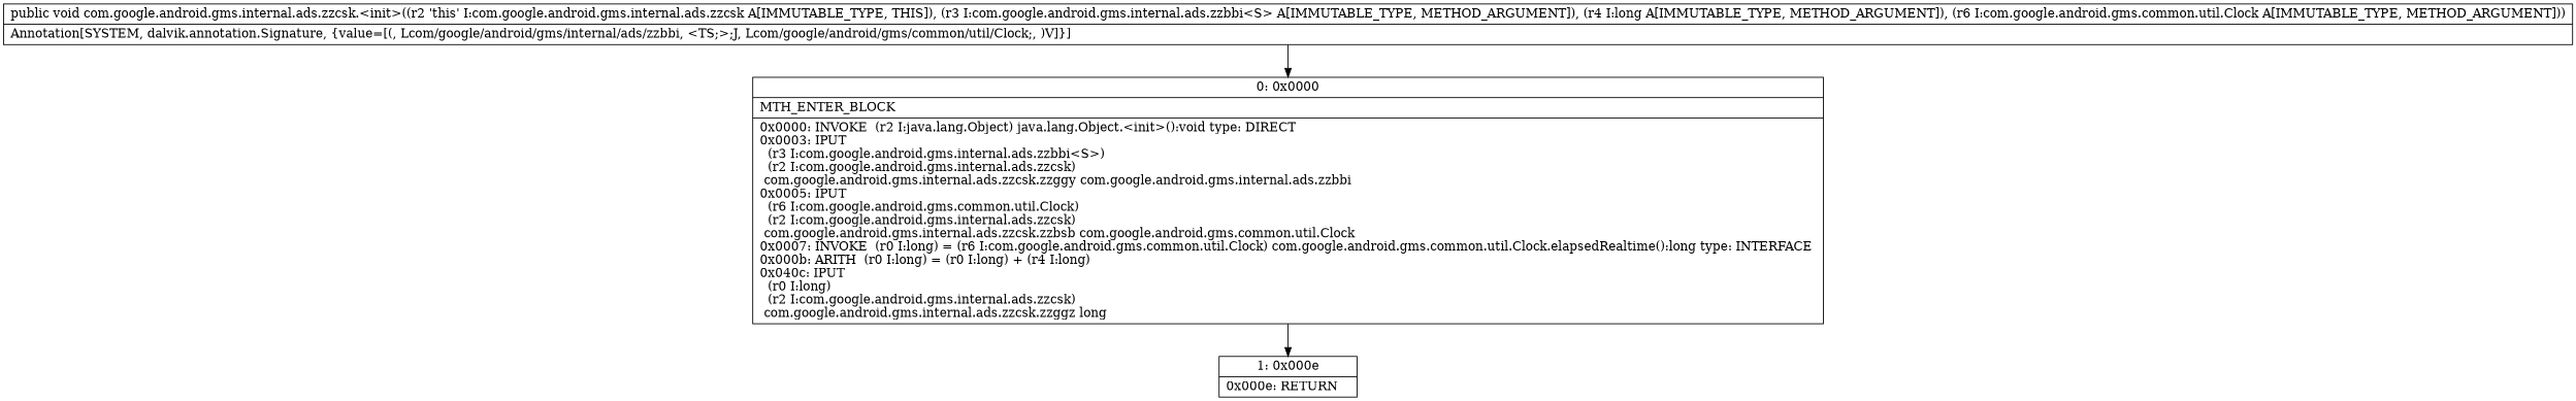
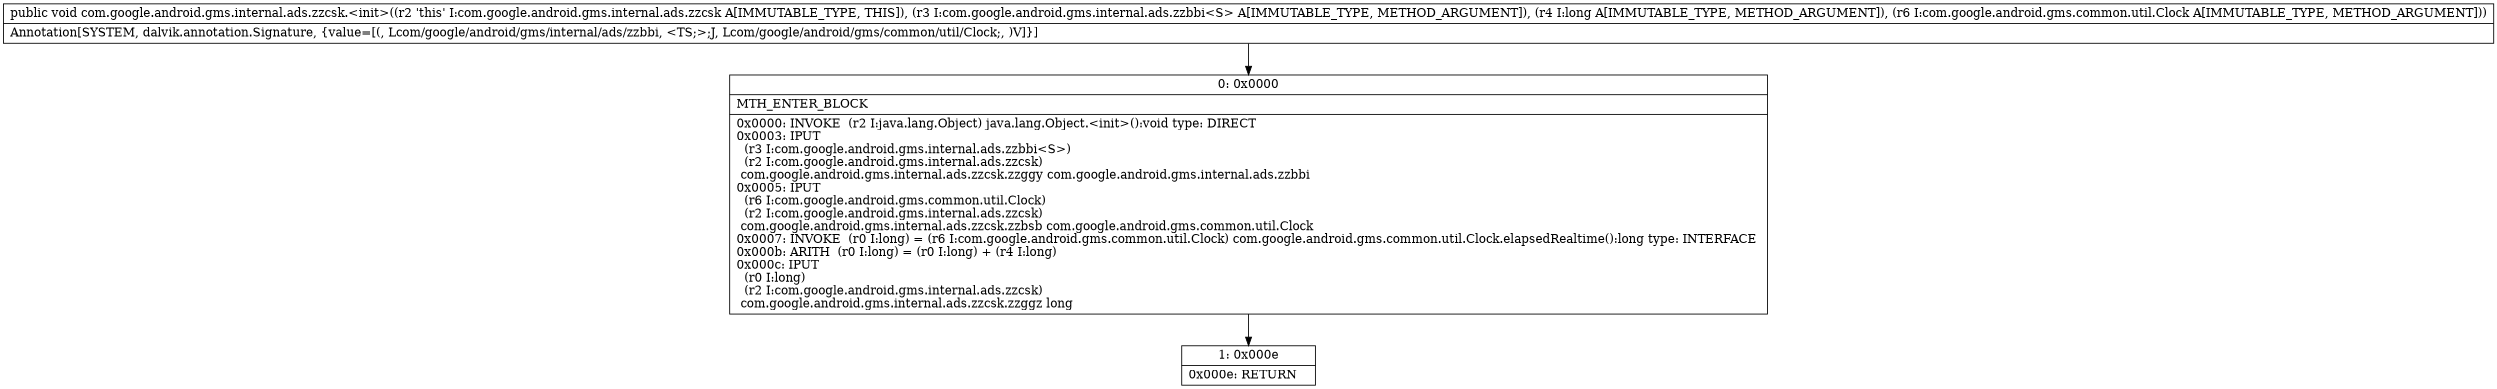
  digraph {
    node [shape=record]
-   n1 [label="{0\:\ 0x0000|MTH_ENTER_BLOCK\l|0x0000: INVOKE  (r2 I:java.lang.Object) java.lang.Object.\<init\>():void type: DIRECT \l0x0003: IPUT  \l  (r3 I:com.google.android.gms.internal.ads.zzbbi\<S\>)\l  (r2 I:com.google.android.gms.internal.ads.zzcsk)\l com.google.android.gms.internal.ads.zzcsk.zzggy com.google.android.gms.internal.ads.zzbbi \l0x0005: IPUT  \l  (r6 I:com.google.android.gms.common.util.Clock)\l  (r2 I:com.google.android.gms.internal.ads.zzcsk)\l com.google.android.gms.internal.ads.zzcsk.zzbsb com.google.android.gms.common.util.Clock \l0x0007: INVOKE  (r0 I:long) = (r6 I:com.google.android.gms.common.util.Clock) com.google.android.gms.common.util.Clock.elapsedRealtime():long type: INTERFACE \l0x000b: ARITH  (r0 I:long) = (r0 I:long) + (r4 I:long) \l0x040c: IPUT  \l  (r0 I:long)\l  (r2 I:com.google.android.gms.internal.ads.zzcsk)\l com.google.android.gms.internal.ads.zzcsk.zzggz long \l}"]
+   n1 [label="{0\:\ 0x0000|MTH_ENTER_BLOCK\l|0x0000: INVOKE  (r2 I:java.lang.Object) java.lang.Object.\<init\>():void type: DIRECT \l0x0003: IPUT  \l  (r3 I:com.google.android.gms.internal.ads.zzbbi\<S\>)\l  (r2 I:com.google.android.gms.internal.ads.zzcsk)\l com.google.android.gms.internal.ads.zzcsk.zzggy com.google.android.gms.internal.ads.zzbbi \l0x0005: IPUT  \l  (r6 I:com.google.android.gms.common.util.Clock)\l  (r2 I:com.google.android.gms.internal.ads.zzcsk)\l com.google.android.gms.internal.ads.zzcsk.zzbsb com.google.android.gms.common.util.Clock \l0x0007: INVOKE  (r0 I:long) = (r6 I:com.google.android.gms.common.util.Clock) com.google.android.gms.common.util.Clock.elapsedRealtime():long type: INTERFACE \l0x000b: ARITH  (r0 I:long) = (r0 I:long) + (r4 I:long) \l0x000c: IPUT  \l  (r0 I:long)\l  (r2 I:com.google.android.gms.internal.ads.zzcsk)\l com.google.android.gms.internal.ads.zzcsk.zzggz long \l}"]
    n2 [label="{1\:\ 0x000e|0x000e: RETURN   \l}"]
    n3 [label="{public void com.google.android.gms.internal.ads.zzcsk.\<init\>((r2 'this' I:com.google.android.gms.internal.ads.zzcsk A[IMMUTABLE_TYPE, THIS]), (r3 I:com.google.android.gms.internal.ads.zzbbi\<S\> A[IMMUTABLE_TYPE, METHOD_ARGUMENT]), (r4 I:long A[IMMUTABLE_TYPE, METHOD_ARGUMENT]), (r6 I:com.google.android.gms.common.util.Clock A[IMMUTABLE_TYPE, METHOD_ARGUMENT]))  | Annotation[SYSTEM, dalvik.annotation.Signature, \{value=[(, Lcom\/google\/android\/gms\/internal\/ads\/zzbbi, \<TS;\>;J, Lcom\/google\/android\/gms\/common\/util\/Clock;, )V]\}]\l}"]
    n1 -> n2
    n3 -> n1
  }
